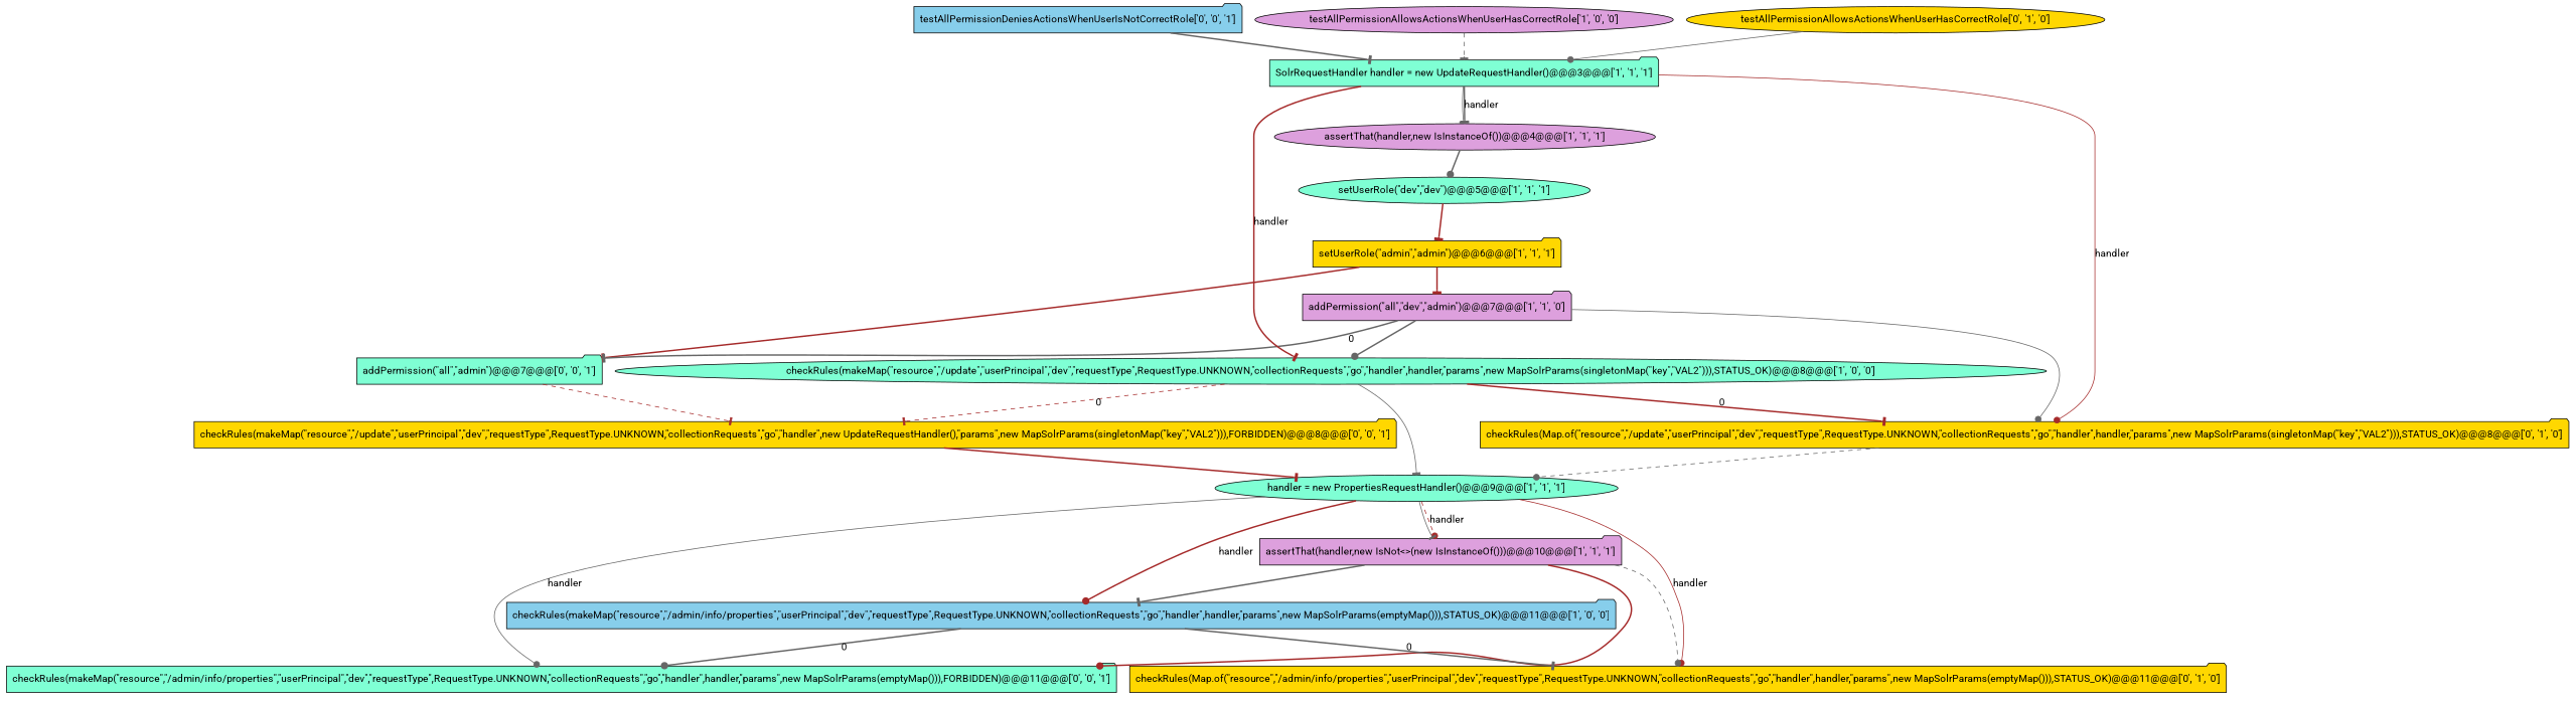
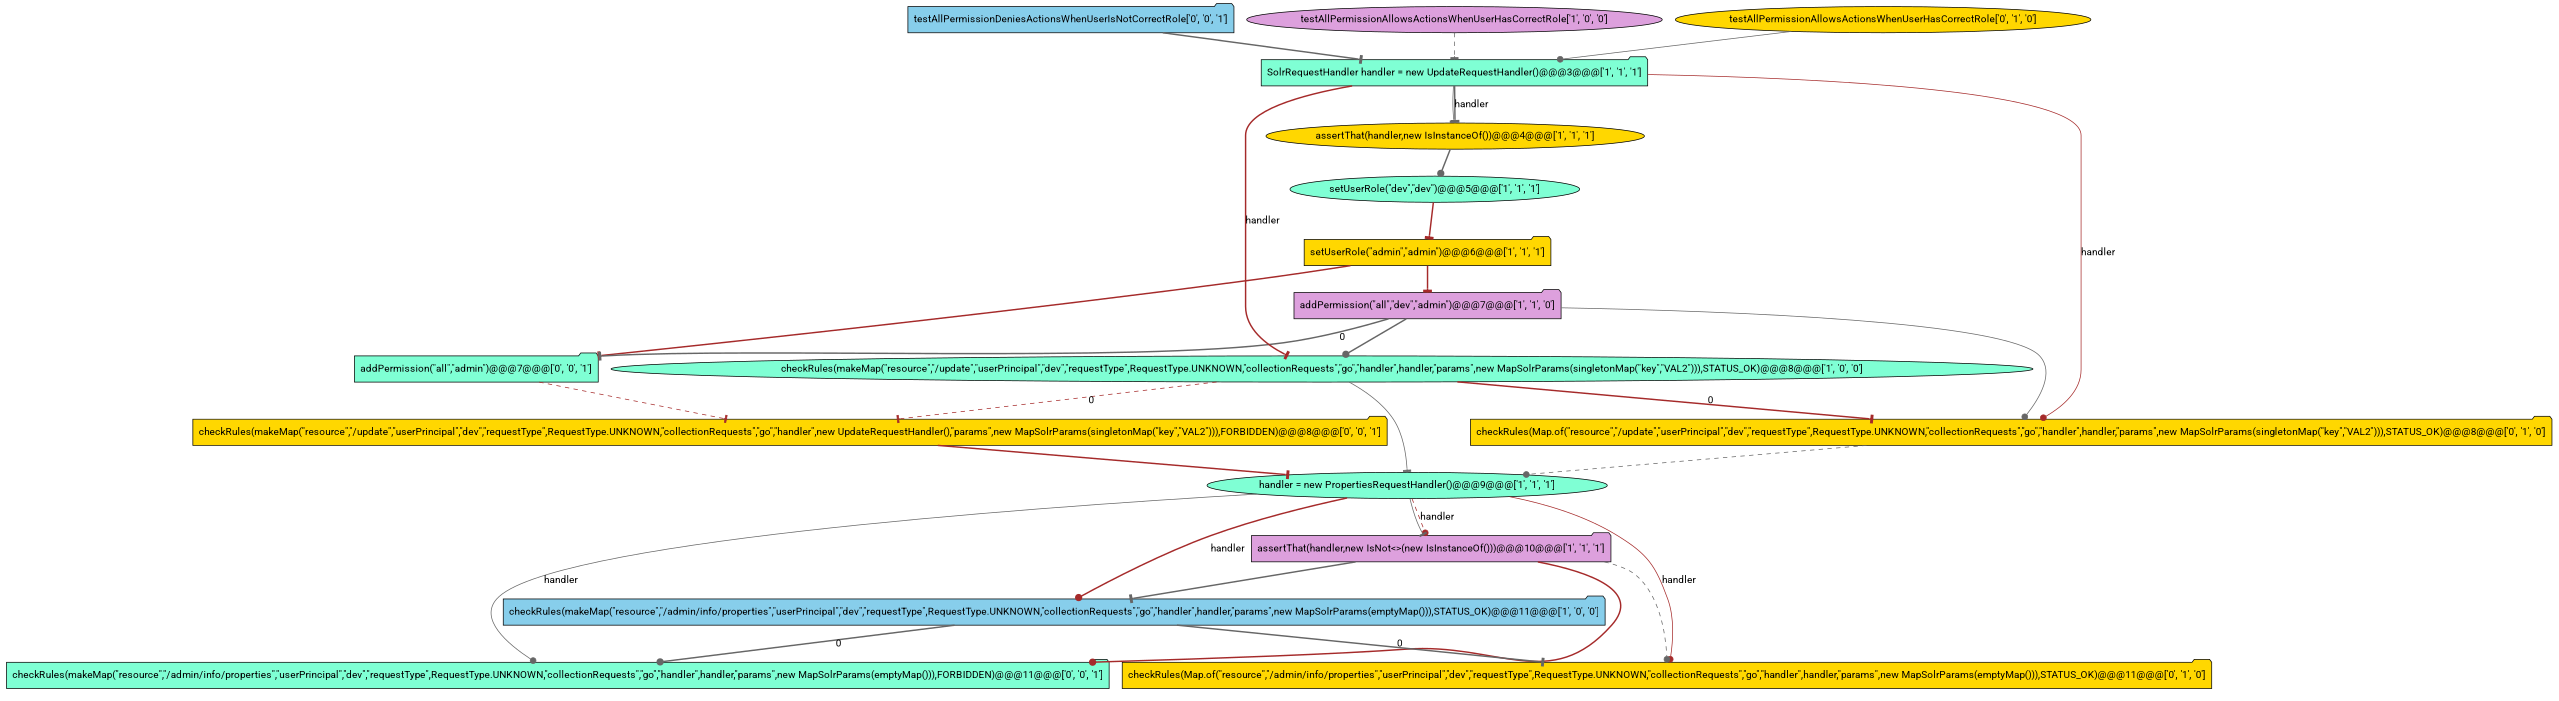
  digraph {
    fontname=Roboto
    node [fillcolor=gold shape=folder style=filled fontname=Roboto]
    edge [style=bold color=gray40 arrowhead=tee fontname=Roboto]
    n1 [label="setUserRole(\"admin\",\"admin\")@@@6@@@['1', '1', '1']"]
    n2 [fillcolor=plum label="addPermission(\"all\",\"dev\",\"admin\")@@@7@@@['1', '1', '0']"]
    n3 [fillcolor=aquamarine label="addPermission(\"all\",\"admin\")@@@7@@@['0', '0', '1']"]
    n4 [fillcolor=aquamarine label="checkRules(makeMap(\"resource\",\"/admin/info/properties\",\"userPrincipal\",\"dev\",\"requestType\",RequestType.UNKNOWN,\"collectionRequests\",\"go\",\"handler\",handler,\"params\",new MapSolrParams(emptyMap())),FORBIDDEN)@@@11@@@['0', '0', '1']"]
    n5 [fillcolor=skyblue label="testAllPermissionDeniesActionsWhenUserIsNotCorrectRole['0', '0', '1']"]
    n6 [fillcolor=aquamarine label="SolrRequestHandler handler = new UpdateRequestHandler()@@@3@@@['1', '1', '1']"]
    n7 [fillcolor=aquamarine label="handler = new PropertiesRequestHandler()@@@9@@@['1', '1', '1']" shape=ellipse]
    n8 [label="checkRules(Map.of(\"resource\",\"/admin/info/properties\",\"userPrincipal\",\"dev\",\"requestType\",RequestType.UNKNOWN,\"collectionRequests\",\"go\",\"handler\",handler,\"params\",new MapSolrParams(emptyMap())),STATUS_OK)@@@11@@@['0', '1', '0']"]
    n9 [fillcolor=plum label="assertThat(handler,new IsNot<>(new IsInstanceOf()))@@@10@@@['1', '1', '1']"]
    n10 [fillcolor=skyblue label="checkRules(makeMap(\"resource\",\"/admin/info/properties\",\"userPrincipal\",\"dev\",\"requestType\",RequestType.UNKNOWN,\"collectionRequests\",\"go\",\"handler\",handler,\"params\",new MapSolrParams(emptyMap())),STATUS_OK)@@@11@@@['1', '0', '0']"]
    n11 [label="checkRules(makeMap(\"resource\",\"/update\",\"userPrincipal\",\"dev\",\"requestType\",RequestType.UNKNOWN,\"collectionRequests\",\"go\",\"handler\",new UpdateRequestHandler(),\"params\",new MapSolrParams(singletonMap(\"key\",\"VAL2\"))),FORBIDDEN)@@@8@@@['0', '0', '1']"]
    n12 [fillcolor=plum label="testAllPermissionAllowsActionsWhenUserHasCorrectRole['1', '0', '0']" shape=ellipse]
    n13 [fillcolor=aquamarine label="setUserRole(\"dev\",\"dev\")@@@5@@@['1', '1', '1']" shape=ellipse]
    n14 [fillcolor=aquamarine label="checkRules(makeMap(\"resource\",\"/update\",\"userPrincipal\",\"dev\",\"requestType\",RequestType.UNKNOWN,\"collectionRequests\",\"go\",\"handler\",handler,\"params\",new MapSolrParams(singletonMap(\"key\",\"VAL2\"))),STATUS_OK)@@@8@@@['1', '0', '0']" shape=ellipse]
    n15 [label="checkRules(Map.of(\"resource\",\"/update\",\"userPrincipal\",\"dev\",\"requestType\",RequestType.UNKNOWN,\"collectionRequests\",\"go\",\"handler\",handler,\"params\",new MapSolrParams(singletonMap(\"key\",\"VAL2\"))),STATUS_OK)@@@8@@@['0', '1', '0']"]
-   n16 [fillcolor=plum label="assertThat(handler,new IsInstanceOf())@@@4@@@['1', '1', '1']" shape=ellipse]
+   n16 [label="assertThat(handler,new IsInstanceOf())@@@4@@@['1', '1', '1']" shape=ellipse]
    n17 [label="testAllPermissionAllowsActionsWhenUserHasCorrectRole['0', '1', '0']" shape=ellipse]
    n1 -> n2 [color=brown]
    n1 -> n3 [color=brown]
    n2 -> n3 [label=0]
    n2 -> n14 [arrowhead=dot]
    n2 -> n15 [style=solid arrowhead=dot]
    n3 -> n11 [style=dashed color=brown]
    n5 -> n6
    n6 -> n14 [label=handler color=brown]
    n6 -> n15 [label=handler style=solid color=brown arrowhead=dot]
    n6 -> n16 [style=solid]
    n6 -> n16 [label=handler]
    n7 -> n4 [label=handler style=solid arrowhead=dot]
    n7 -> n8 [label=handler style=solid color=brown arrowhead=dot]
    n7 -> n9 [label=handler style=dashed color=brown arrowhead=dot]
    n7 -> n9 [style=solid]
    n7 -> n10 [label=handler color=brown arrowhead=dot]
    n9 -> n4 [color=brown arrowhead=dot]
    n9 -> n8 [style=dashed arrowhead=dot]
    n9 -> n10
    n10 -> n4 [label=0 arrowhead=dot]
    n10 -> n8 [label=0]
    n11 -> n7 [color=brown]
    n12 -> n6 [style=dashed]
    n13 -> n1 [color=brown]
    n14 -> n7 [style=solid]
    n14 -> n11 [label=0 style=dashed color=brown]
    n14 -> n15 [label=0 color=brown]
    n15 -> n7 [style=dashed arrowhead=dot]
    n16 -> n13 [arrowhead=dot]
    n17 -> n6 [style=solid arrowhead=dot]
  }
